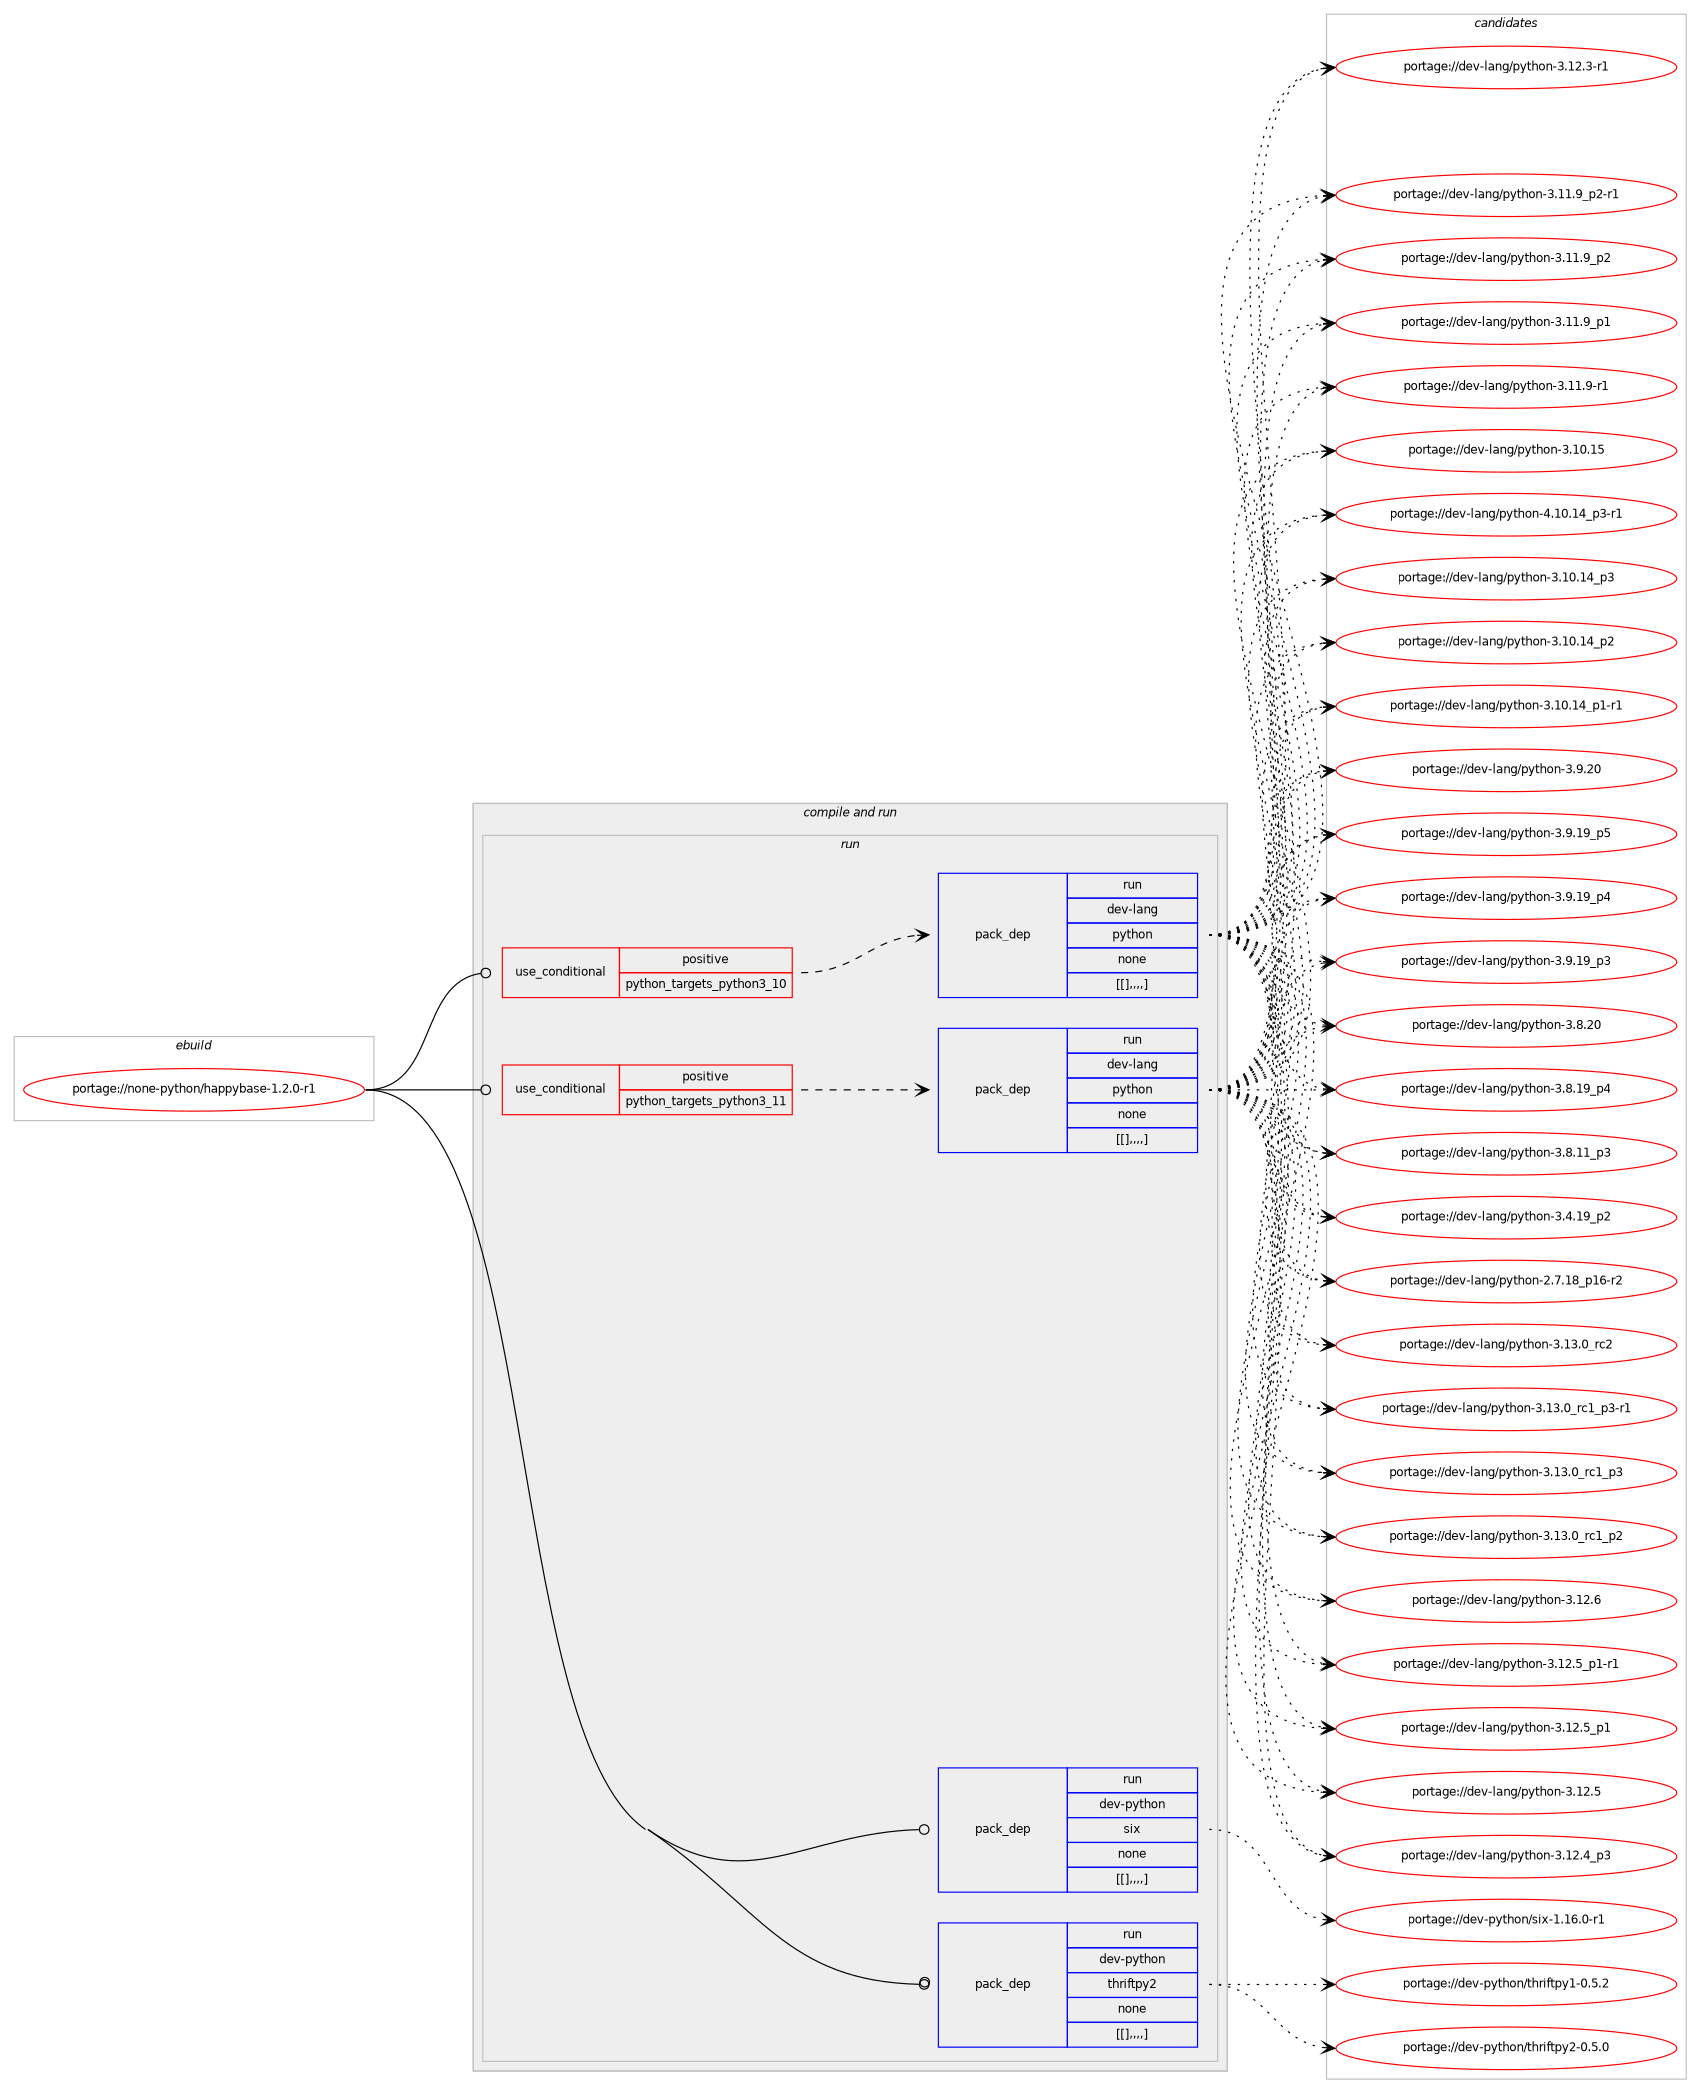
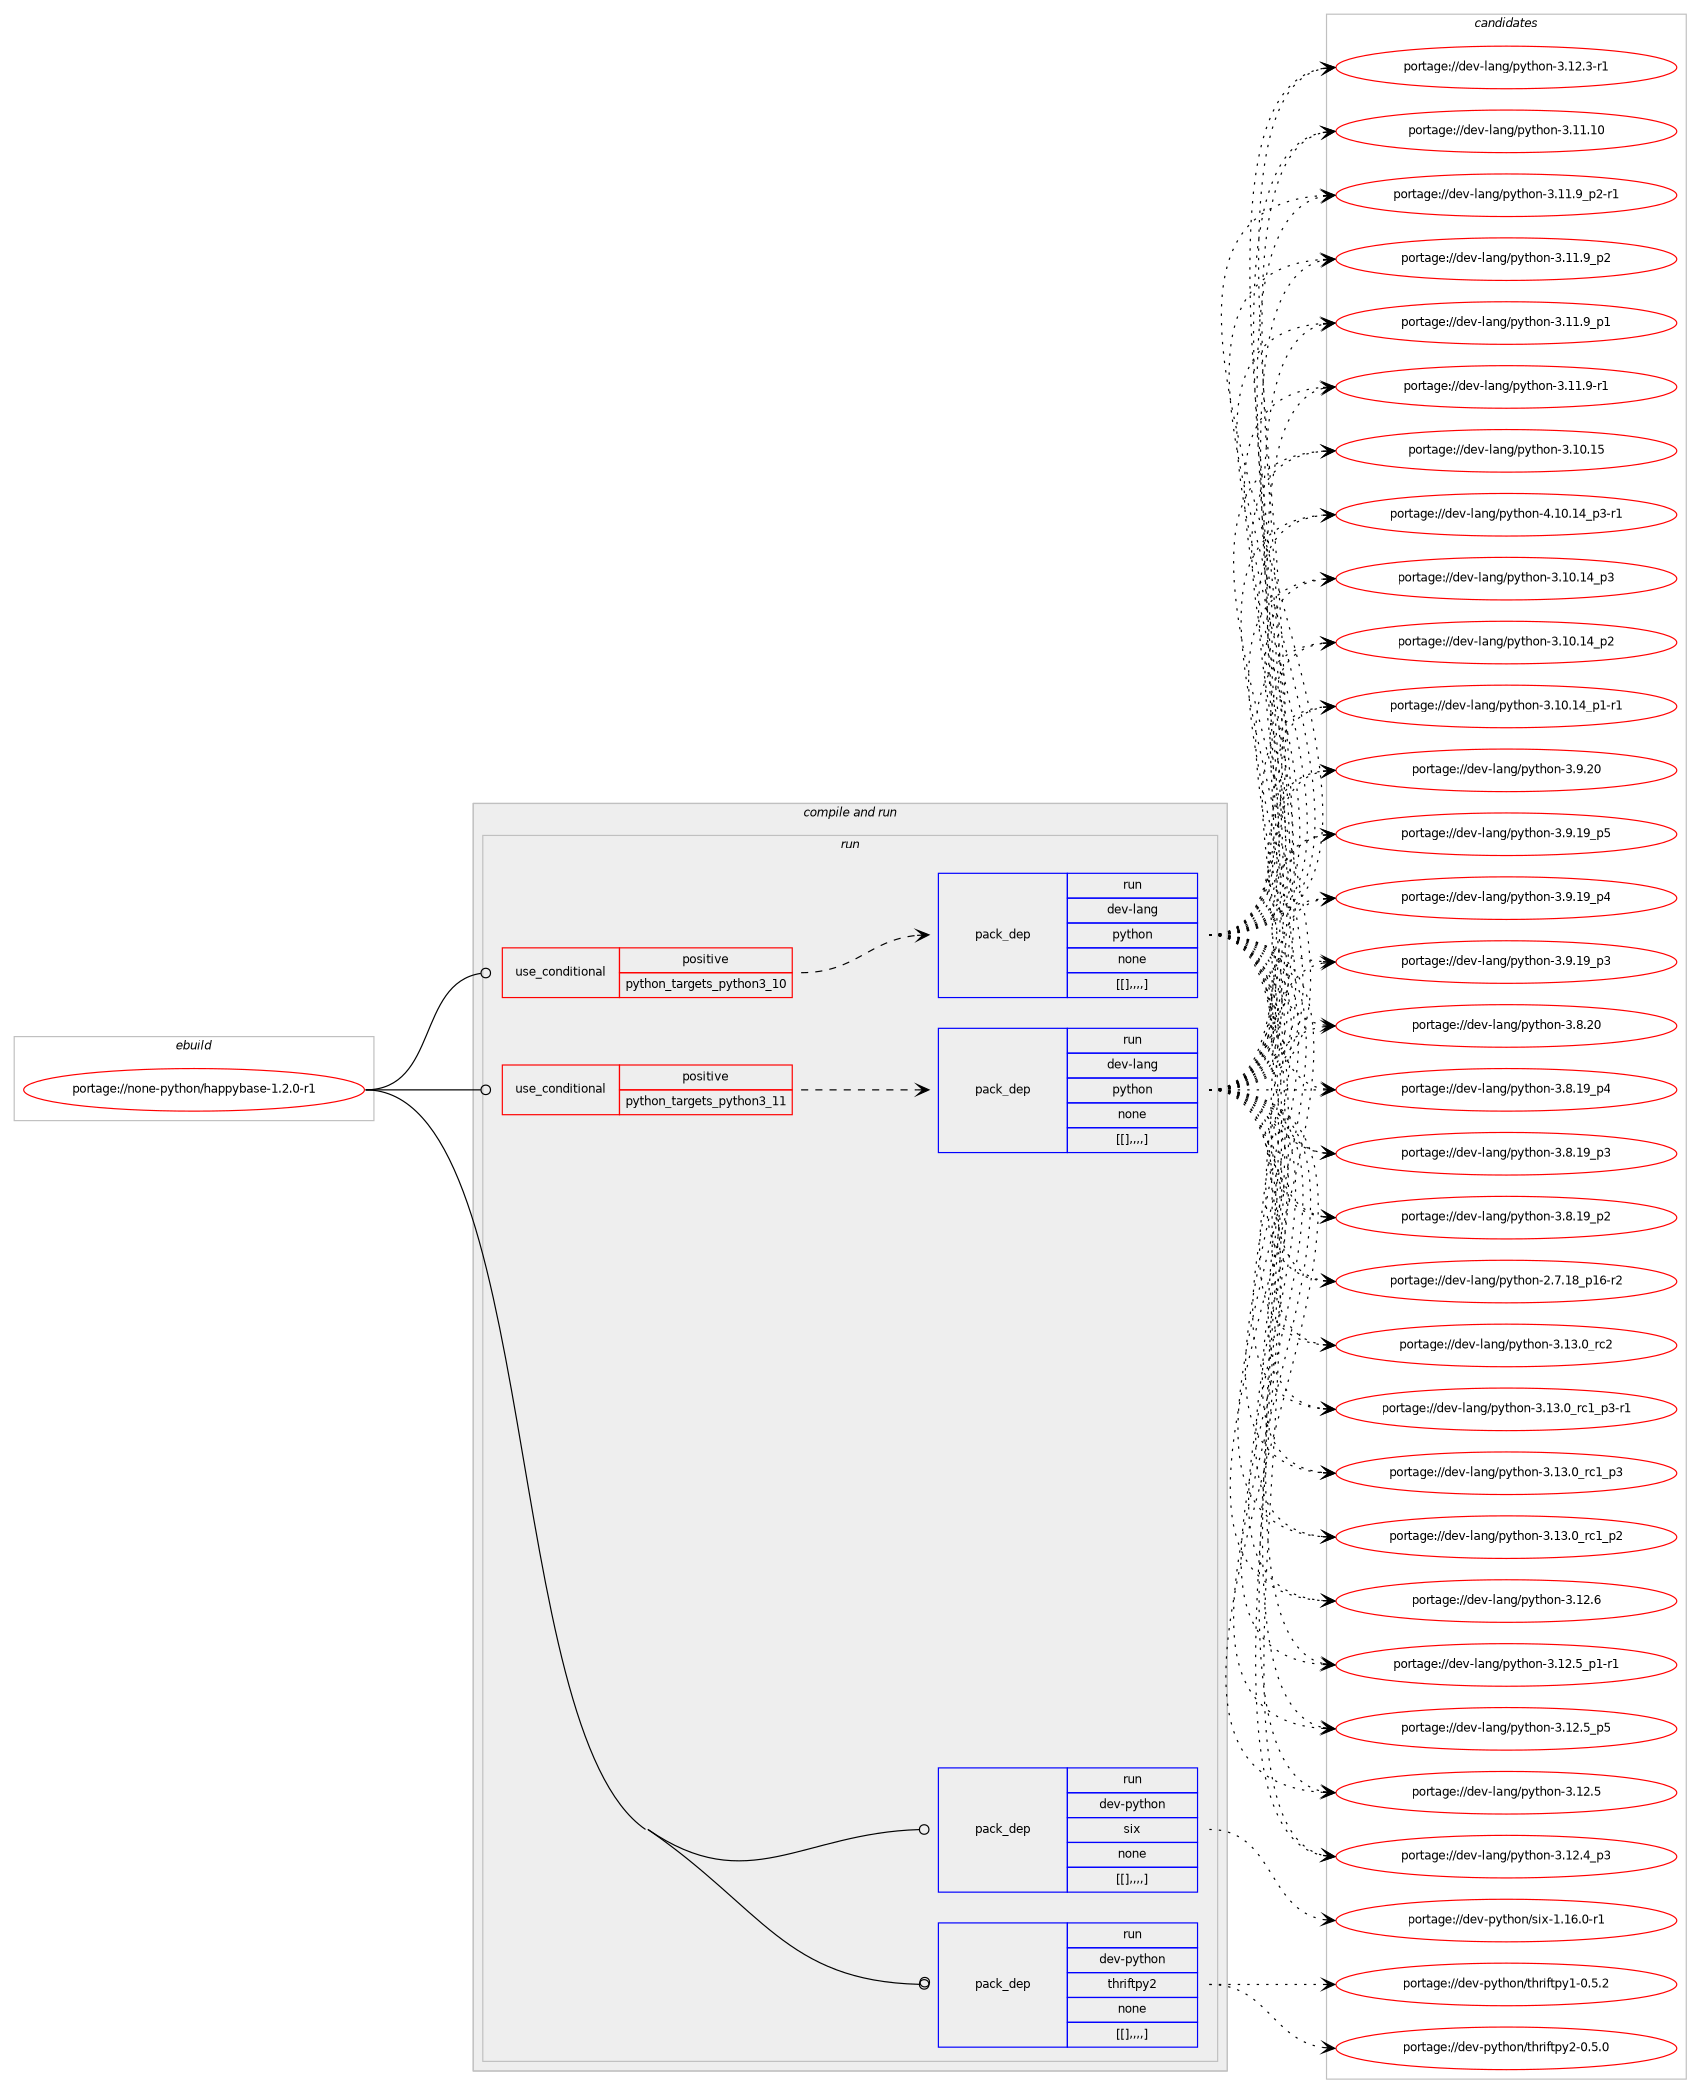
  digraph {
    compound=true
    concentrate=true
    fontname=Helvetica
    fontsize=10
    newrank=true
    rankdir=LR
    ranksep=1.5
    node [color=red fontname=Helvetica fontsize=10]
    edge [arrowhead=vee headport=w style=dotted tailport=e weight=100]
    n1 [label="portage://none-python/happybase-1.2.0-r1" width=4]
    n2 [color=blue label=<<TABLE BORDER="0" CELLBORDER="1" CELLSPACING="0" CELLPADDING="4" WIDTH="220"><TR><TD ROWSPAN="6" CELLPADDING="30">pack_dep</TD></TR><TR><TD WIDTH="110">run</TD></TR><TR><TD>dev-lang</TD></TR><TR><TD>python</TD></TR><TR><TD>none</TD></TR><TR><TD>[[],,,,]</TD></TR></TABLE>> shape=none]
    n3 [label=<<TABLE BORDER="0" CELLBORDER="1" CELLSPACING="0" CELLPADDING="4"><TR><TD ROWSPAN="3" CELLPADDING="10">use_conditional</TD></TR><TR><TD>positive</TD></TR><TR><TD>python_targets_python3_10</TD></TR></TABLE>> shape=none]
    n4 [color=blue label=<<TABLE BORDER="0" CELLBORDER="1" CELLSPACING="0" CELLPADDING="4" WIDTH="220"><TR><TD ROWSPAN="6" CELLPADDING="30">pack_dep</TD></TR><TR><TD WIDTH="110">run</TD></TR><TR><TD>dev-lang</TD></TR><TR><TD>python</TD></TR><TR><TD>none</TD></TR><TR><TD>[[],,,,]</TD></TR></TABLE>> shape=none]
    n5 [label=<<TABLE BORDER="0" CELLBORDER="1" CELLSPACING="0" CELLPADDING="4"><TR><TD ROWSPAN="3" CELLPADDING="10">use_conditional</TD></TR><TR><TD>positive</TD></TR><TR><TD>python_targets_python3_11</TD></TR></TABLE>> shape=none]
    n6 [color=blue label=<<TABLE BORDER="0" CELLBORDER="1" CELLSPACING="0" CELLPADDING="4" WIDTH="220"><TR><TD ROWSPAN="6" CELLPADDING="30">pack_dep</TD></TR><TR><TD WIDTH="110">run</TD></TR><TR><TD>dev-python</TD></TR><TR><TD>six</TD></TR><TR><TD>none</TD></TR><TR><TD>[[],,,,]</TD></TR></TABLE>> shape=none]
    n7 [color=blue label=<<TABLE BORDER="0" CELLBORDER="1" CELLSPACING="0" CELLPADDING="4" WIDTH="220"><TR><TD ROWSPAN="6" CELLPADDING="30">pack_dep</TD></TR><TR><TD WIDTH="110">run</TD></TR><TR><TD>dev-python</TD></TR><TR><TD>thriftpy2</TD></TR><TR><TD>none</TD></TR><TR><TD>[[],,,,]</TD></TR></TABLE>> shape=none]
    n8 [label="portage://dev-lang/python-3.13.0_rc2" width=4]
    n9 [label="portage://dev-lang/python-3.13.0_rc1_p3-r1" width=4]
    n10 [label="portage://dev-lang/python-3.13.0_rc1_p3" width=4]
    n11 [label="portage://dev-lang/python-3.13.0_rc1_p2" width=4]
    n12 [label="portage://dev-lang/python-3.12.6" width=4]
    n13 [label="portage://dev-lang/python-3.12.5_p1-r1" width=4]
-   n14 [label="portage://dev-lang/python-3.12.5_p1" width=4]
+   n14 [label="portage://dev-lang/python-3.12.5_p5" width=4]
    n15 [label="portage://dev-lang/python-3.12.5" width=4]
    n16 [label="portage://dev-lang/python-3.12.4_p3" width=4]
    n17 [label="portage://dev-lang/python-3.12.3-r1" width=4]
+   n18 [label="portage://dev-lang/python-3.11.10" width=4]
    n19 [label="portage://dev-lang/python-3.11.9_p2-r1" width=4]
    n20 [label="portage://dev-lang/python-3.11.9_p2" width=4]
    n21 [label="portage://dev-lang/python-3.11.9_p1" width=4]
    n22 [label="portage://dev-lang/python-3.11.9-r1" width=4]
    n23 [label="portage://dev-lang/python-3.10.15" width=4]
    n24 [label="portage://dev-lang/python-4.10.14_p3-r1" width=4]
    n25 [label="portage://dev-lang/python-3.10.14_p3" width=4]
    n26 [label="portage://dev-lang/python-3.10.14_p2" width=4]
    n27 [label="portage://dev-lang/python-3.10.14_p1-r1" width=4]
    n28 [label="portage://dev-lang/python-3.9.20" width=4]
    n29 [label="portage://dev-lang/python-3.9.19_p5" width=4]
    n30 [label="portage://dev-lang/python-3.9.19_p4" width=4]
    n31 [label="portage://dev-lang/python-3.9.19_p3" width=4]
    n32 [label="portage://dev-lang/python-3.8.20" width=4]
    n33 [label="portage://dev-lang/python-3.8.19_p4" width=4]
-   n34 [label="portage://dev-lang/python-3.8.11_p3" width=4]
-   n35 [label="portage://dev-lang/python-3.4.19_p2" width=4]
+   n34 [label="portage://dev-lang/python-3.8.19_p3" width=4]
+   n35 [label="portage://dev-lang/python-3.8.19_p2" width=4]
    n36 [label="portage://dev-lang/python-2.7.18_p16-r2" width=4]
    n37 [label="portage://dev-python/six-1.16.0-r1" width=4]
    n38 [label="portage://dev-python/thriftpy1-0.5.2" width=4]
    n39 [label="portage://dev-python/thriftpy2-0.5.0" width=4]
    subgraph cluster_1 {
      color=gray
      label=<<i>ebuild</i>>
      n1
    }
    subgraph cluster_2 {
      color=gray
      label=<<i>dependencies</i>>
      subgraph cluster_3 {
        color=gray
        fillcolor="#eeeeee"
        label=<<i>compile</i>>
        style=filled
      }
      subgraph cluster_4 {
        color=gray
        fillcolor="#eeeeee"
        label=<<i>compile and run</i>>
        style=filled
      }
      subgraph cluster_5 {
        color=gray
        fillcolor="#eeeeee"
        label=<<i>run</i>>
        style=filled
        subgraph sub_6 {
          color=gray
          fillcolor="#eeeeee"
          label=<<i>run</i>>
          style=filled
          n3
          subgraph sub_7 {
            color=gray
            fillcolor="#eeeeee"
            label=<<i>run</i>>
            style=filled
            n2
          }
        }
        subgraph sub_8 {
          color=gray
          fillcolor="#eeeeee"
          label=<<i>run</i>>
          style=filled
          n5
          subgraph sub_9 {
            color=gray
            fillcolor="#eeeeee"
            label=<<i>run</i>>
            style=filled
            n4
          }
        }
        subgraph sub_10 {
          color=gray
          fillcolor="#eeeeee"
          label=<<i>run</i>>
          style=filled
          n6
        }
        subgraph sub_11 {
          color=gray
          fillcolor="#eeeeee"
          label=<<i>run</i>>
          style=filled
          n7
        }
      }
    }
    subgraph cluster_12 {
      color=gray
      label=<<i>candidates</i>>
      rank=same
      subgraph sub_13 {
        color=black
        label=<<i>candidates</i>>
        nodesep=1
        rank=same
        n8
        n9
        n10
        n11
        n12
        n13
        n14
        n15
        n16
        n17
+       n18
        n19
        n20
        n21
        n22
        n23
        n24
        n25
        n26
        n27
        n28
        n29
        n30
        n31
        n32
        n33
        n34
        n35
        n36
      }
      subgraph sub_14 {
        color=black
        label=<<i>candidates</i>>
        nodesep=1
        rank=same
        n8
        n9
        n10
        n11
        n12
        n13
        n14
        n15
        n16
        n17
+       n18
        n19
        n20
        n21
        n22
        n23
        n24
        n25
        n26
        n27
        n28
        n29
        n30
        n31
        n32
        n33
        n34
        n35
        n36
      }
      subgraph sub_15 {
        color=black
        label=<<i>candidates</i>>
        nodesep=1
        rank=same
        n37
      }
      subgraph sub_16 {
        color=black
        label=<<i>candidates</i>>
        nodesep=1
        rank=same
        n38
        n39
      }
    }
    n1 -> n3 [arrowhead=odot style=solid weight=20]
    n1 -> n5 [arrowhead=odot style=solid weight=20]
    n1 -> n6 [arrowhead=odot style=solid weight=20]
    n1 -> n7 [arrowhead=odot style=solid weight=20]
    n2 -> n8
    n2 -> n9
    n2 -> n10
    n2 -> n11
    n2 -> n12
    n2 -> n13
    n2 -> n14
    n2 -> n15
    n2 -> n16
    n2 -> n17
+   n2 -> n18
    n2 -> n19
    n2 -> n20
    n2 -> n21
    n2 -> n22
    n2 -> n23
    n2 -> n24
    n2 -> n25
    n2 -> n26
    n2 -> n27
    n2 -> n28
    n2 -> n29
    n2 -> n30
    n2 -> n31
    n2 -> n32
    n2 -> n33
    n2 -> n34
    n2 -> n35
    n2 -> n36
    n3 -> n2 [style=dashed weight=20]
    n4 -> n8
    n4 -> n9
    n4 -> n10
    n4 -> n11
    n4 -> n12
    n4 -> n13
    n4 -> n14
    n4 -> n15
    n4 -> n16
    n4 -> n17
+   n4 -> n18
    n4 -> n19
    n4 -> n20
    n4 -> n21
    n4 -> n22
    n4 -> n23
    n4 -> n24
    n4 -> n25
    n4 -> n26
    n4 -> n27
    n4 -> n28
    n4 -> n29
    n4 -> n30
    n4 -> n31
    n4 -> n32
    n4 -> n33
    n4 -> n34
    n4 -> n35
    n4 -> n36
    n5 -> n4 [style=dashed weight=20]
    n6 -> n37
    n7 -> n38
    n7 -> n39
  }
